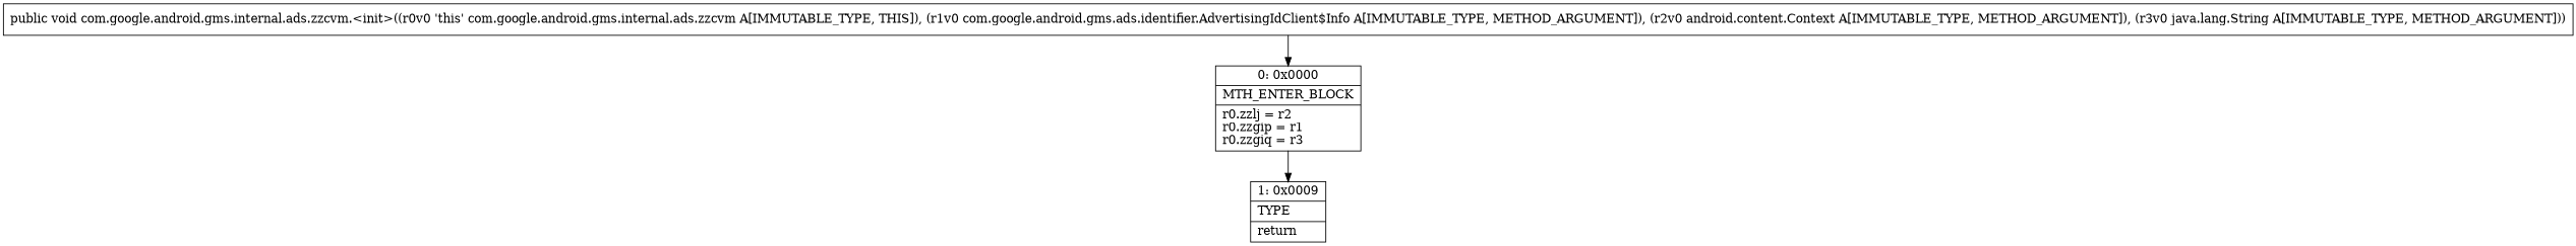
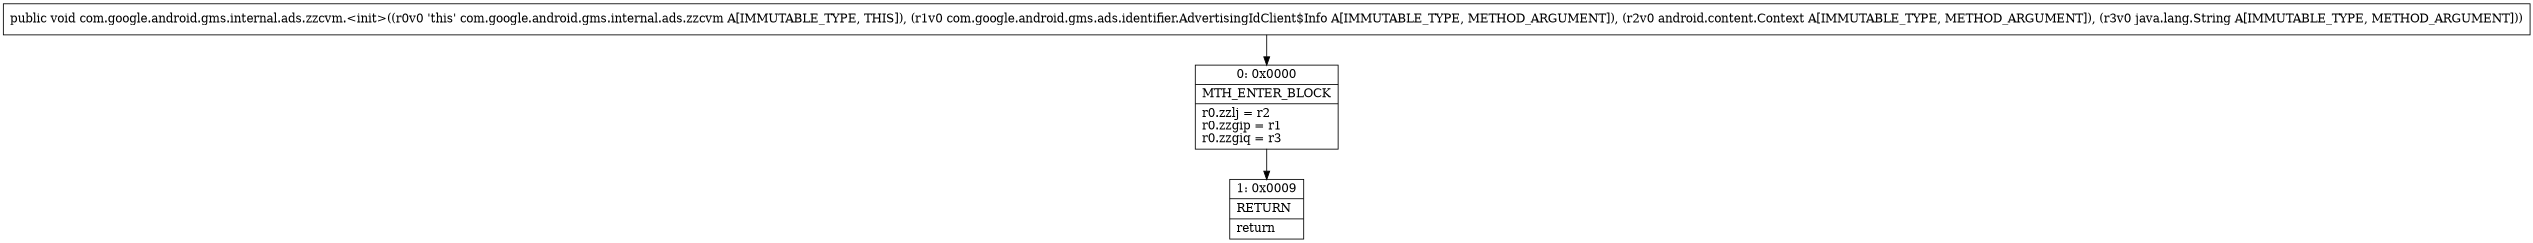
  digraph {
    node [shape=record]
    n1 [label="{0\:\ 0x0000|MTH_ENTER_BLOCK\l|r0.zzlj = r2\lr0.zzgip = r1\lr0.zzgiq = r3\l}"]
-   n2 [label="{1\:\ 0x0009|TYPE\l|return\l}"]
+   n2 [label="{1\:\ 0x0009|RETURN\l|return\l}"]
    n3 [label="{public void com.google.android.gms.internal.ads.zzcvm.\<init\>((r0v0 'this' com.google.android.gms.internal.ads.zzcvm A[IMMUTABLE_TYPE, THIS]), (r1v0 com.google.android.gms.ads.identifier.AdvertisingIdClient$Info A[IMMUTABLE_TYPE, METHOD_ARGUMENT]), (r2v0 android.content.Context A[IMMUTABLE_TYPE, METHOD_ARGUMENT]), (r3v0 java.lang.String A[IMMUTABLE_TYPE, METHOD_ARGUMENT])) }"]
    n1 -> n2
    n3 -> n1
  }
